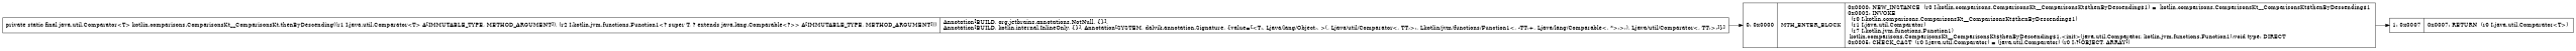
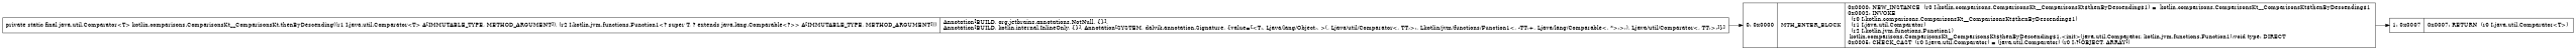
  digraph {
    rankdir=LR
    node [shape=record]
-   n1 [label="{0\:\ 0x0000|MTH_ENTER_BLOCK\l|0x0000: NEW_INSTANCE  (r0 I:kotlin.comparisons.ComparisonsKt__ComparisonsKt$thenByDescending$1) =  kotlin.comparisons.ComparisonsKt__ComparisonsKt$thenByDescending$1 \l0x0002: INVOKE  \l  (r0 I:kotlin.comparisons.ComparisonsKt__ComparisonsKt$thenByDescending$1)\l  (r1 I:java.util.Comparator)\l  (r7 I:kotlin.jvm.functions.Function1)\l kotlin.comparisons.ComparisonsKt__ComparisonsKt$thenByDescending$1.\<init\>(java.util.Comparator, kotlin.jvm.functions.Function1):void type: DIRECT \l0x0005: CHECK_CAST  (r0 I:java.util.Comparator) = (java.util.Comparator) (r0 I:?[OBJECT, ARRAY]) \l}"]
+   n1 [label="{0\:\ 0x0000|MTH_ENTER_BLOCK\l|0x0000: NEW_INSTANCE  (r0 I:kotlin.comparisons.ComparisonsKt__ComparisonsKt$thenByDescending$1) =  kotlin.comparisons.ComparisonsKt__ComparisonsKt$thenByDescending$1 \l0x0002: INVOKE  \l  (r0 I:kotlin.comparisons.ComparisonsKt__ComparisonsKt$thenByDescending$1)\l  (r1 I:java.util.Comparator)\l  (r2 I:kotlin.jvm.functions.Function1)\l kotlin.comparisons.ComparisonsKt__ComparisonsKt$thenByDescending$1.\<init\>(java.util.Comparator, kotlin.jvm.functions.Function1):void type: DIRECT \l0x0005: CHECK_CAST  (r0 I:java.util.Comparator) = (java.util.Comparator) (r0 I:?[OBJECT, ARRAY]) \l}"]
    n2 [label="{1\:\ 0x0007|0x0007: RETURN  (r0 I:java.util.Comparator\<T\>) \l}"]
    n3 [label="{private static final java.util.Comparator\<T\> kotlin.comparisons.ComparisonsKt__ComparisonsKt.thenByDescending((r1 I:java.util.Comparator\<T\> A[IMMUTABLE_TYPE, METHOD_ARGUMENT]), (r2 I:kotlin.jvm.functions.Function1\<? super T, ? extends java.lang.Comparable\<?\>\> A[IMMUTABLE_TYPE, METHOD_ARGUMENT]))  | Annotation[BUILD, org.jetbrains.annotations.NotNull, \{\}], \lAnnotation[BUILD, kotlin.internal.InlineOnly, \{\}], Annotation[SYSTEM, dalvik.annotation.Signature, \{value=[\<T:, Ljava\/lang\/Object;, \>(, Ljava\/util\/Comparator\<, TT;\>;, Lkotlin\/jvm\/functions\/Function1\<, \-TT;+, Ljava\/lang\/Comparable\<, *\>;\>;), Ljava\/util\/Comparator\<, TT;\>;]\}]\l}"]
    n1 -> n2
    n3 -> n1
  }
